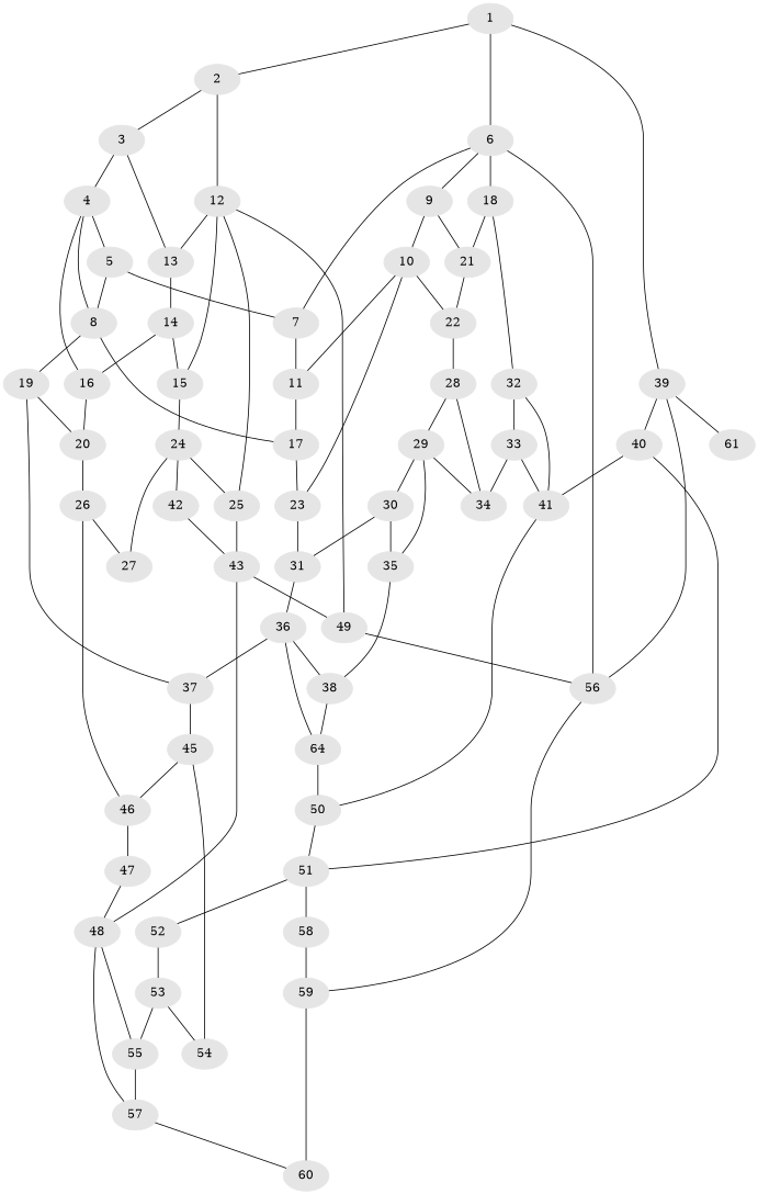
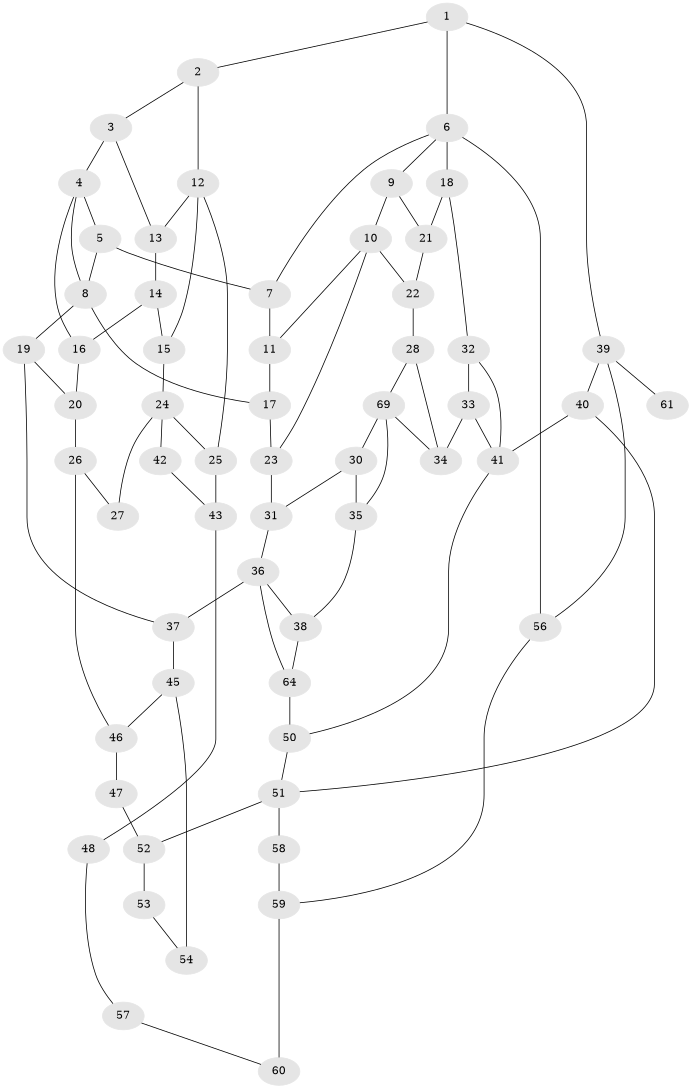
  graph {
    node [color=gray90 style=filled]
    edge [weight=1.0]
    1
    2
    6
    39
    3
    12
    56
    7
    9
    18
    40
    61
    4
    13
    15
    25
-   49
    59
    5
    8
    16
    14
    17
    19
    20
    11
    10
    21
    32
    23
    37
    22
    28
    31
    24
    43
    27
    42
    26
    33
    41
    45
    46
-   29
+   29 [label=69]
    34
    36
    48
    47
    30
    35
    38
    n52 [label=64]
    50
    54
    51
    52
    58
-   55
    57
    60
    53
    1 -- 2
    1 -- 6 [weight=2.0]
    1 -- 39
    2 -- 3
    2 -- 12
    6 -- 56
    6 -- 7
    6 -- 9
    6 -- 18 [weight=2.0]
    39 -- 56
    39 -- 40
    39 -- 61
    3 -- 4 [weight=2.0]
    3 -- 13
    12 -- 13 [weight=2.0]
    12 -- 15
    12 -- 25
-   12 -- 49
    56 -- 59
    7 -- 11
    9 -- 10
    9 -- 21
    18 -- 21
    18 -- 32
    40 -- 41 [weight=2.0]
    40 -- 51
    4 -- 5
    4 -- 8
    4 -- 16 [weight=2.0]
    13 -- 14
    15 -- 24 [weight=2.0]
    25 -- 43
-   49 -- 56
    59 -- 60 [weight=2.0]
    5 -- 7
    5 -- 8
    8 -- 17
    8 -- 19
    16 -- 20 [weight=2.0]
    14 -- 15
    14 -- 16
    17 -- 23
    19 -- 20 [weight=2.0]
    19 -- 37 [weight=2.0]
    20 -- 26 [weight=2.0]
    11 -- 17
    10 -- 11
    10 -- 23
    10 -- 22
    21 -- 22
    32 -- 33
    32 -- 41
    23 -- 31
    37 -- 45 [weight=2.0]
    22 -- 28
    28 -- 29
    28 -- 34
    31 -- 36
    24 -- 25
    24 -- 27 [weight=2.0]
    24 -- 42
-   43 -- 49
    43 -- 48 [weight=2.0]
    42 -- 43 [weight=2.0]
    26 -- 27 [weight=2.0]
    26 -- 46
    33 -- 41
    33 -- 34
    41 -- 50
    45 -- 46
    45 -- 54 [weight=2.0]
    46 -- 47
    29 -- 34
    29 -- 30
    29 -- 35
    36 -- 37 [weight=2.0]
    36 -- 38
    36 -- n52
-   48 -- 55
    48 -- 57
-   47 -- 48 [weight=2.0]
+   47 -- 52 [weight=2.0]
    30 -- 31
    30 -- 35
    35 -- 38
    38 -- n52
    n52 -- 50
    50 -- 51
    51 -- 52 [weight=2.0]
    51 -- 58 [weight=2.0]
    52 -- 53
    58 -- 59 [weight=2.0]
-   55 -- 57
    57 -- 60
    53 -- 54
-   53 -- 55
  }
